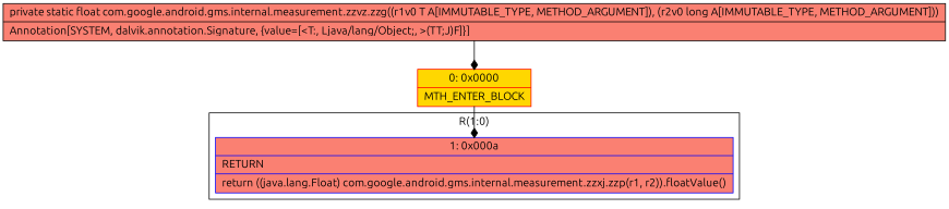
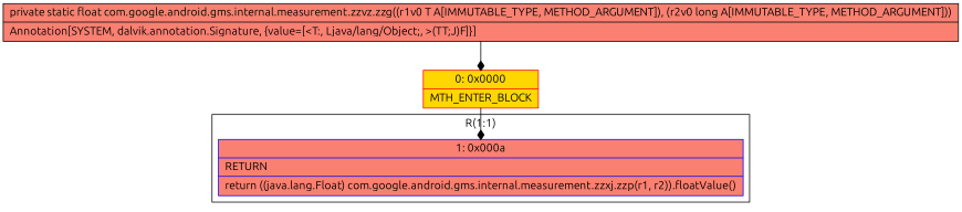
  digraph {
    fontname=Ubuntu
    node [shape=record style=filled fillcolor=salmon fontname=Ubuntu]
    edge [arrowhead=diamond fontname=Ubuntu]
    n1 [color=blue label="{1\:\ 0x000a|RETURN\l|return ((java.lang.Float) com.google.android.gms.internal.measurement.zzxj.zzp(r1, r2)).floatValue()\l}"]
    n2 [color=red label="{0\:\ 0x0000|MTH_ENTER_BLOCK\l}" fillcolor=gold]
    n3 [label="{private static float com.google.android.gms.internal.measurement.zzvz.zzg((r1v0 T A[IMMUTABLE_TYPE, METHOD_ARGUMENT]), (r2v0 long A[IMMUTABLE_TYPE, METHOD_ARGUMENT]))  | Annotation[SYSTEM, dalvik.annotation.Signature, \{value=[\<T:, Ljava\/lang\/Object;, \>(TT;J)F]\}]\l}"]
    subgraph cluster_1 {
-     label="R(1:0)"
+     label="R(1:1)"
      n1
    }
    n2 -> n1
    n3 -> n2
  }
